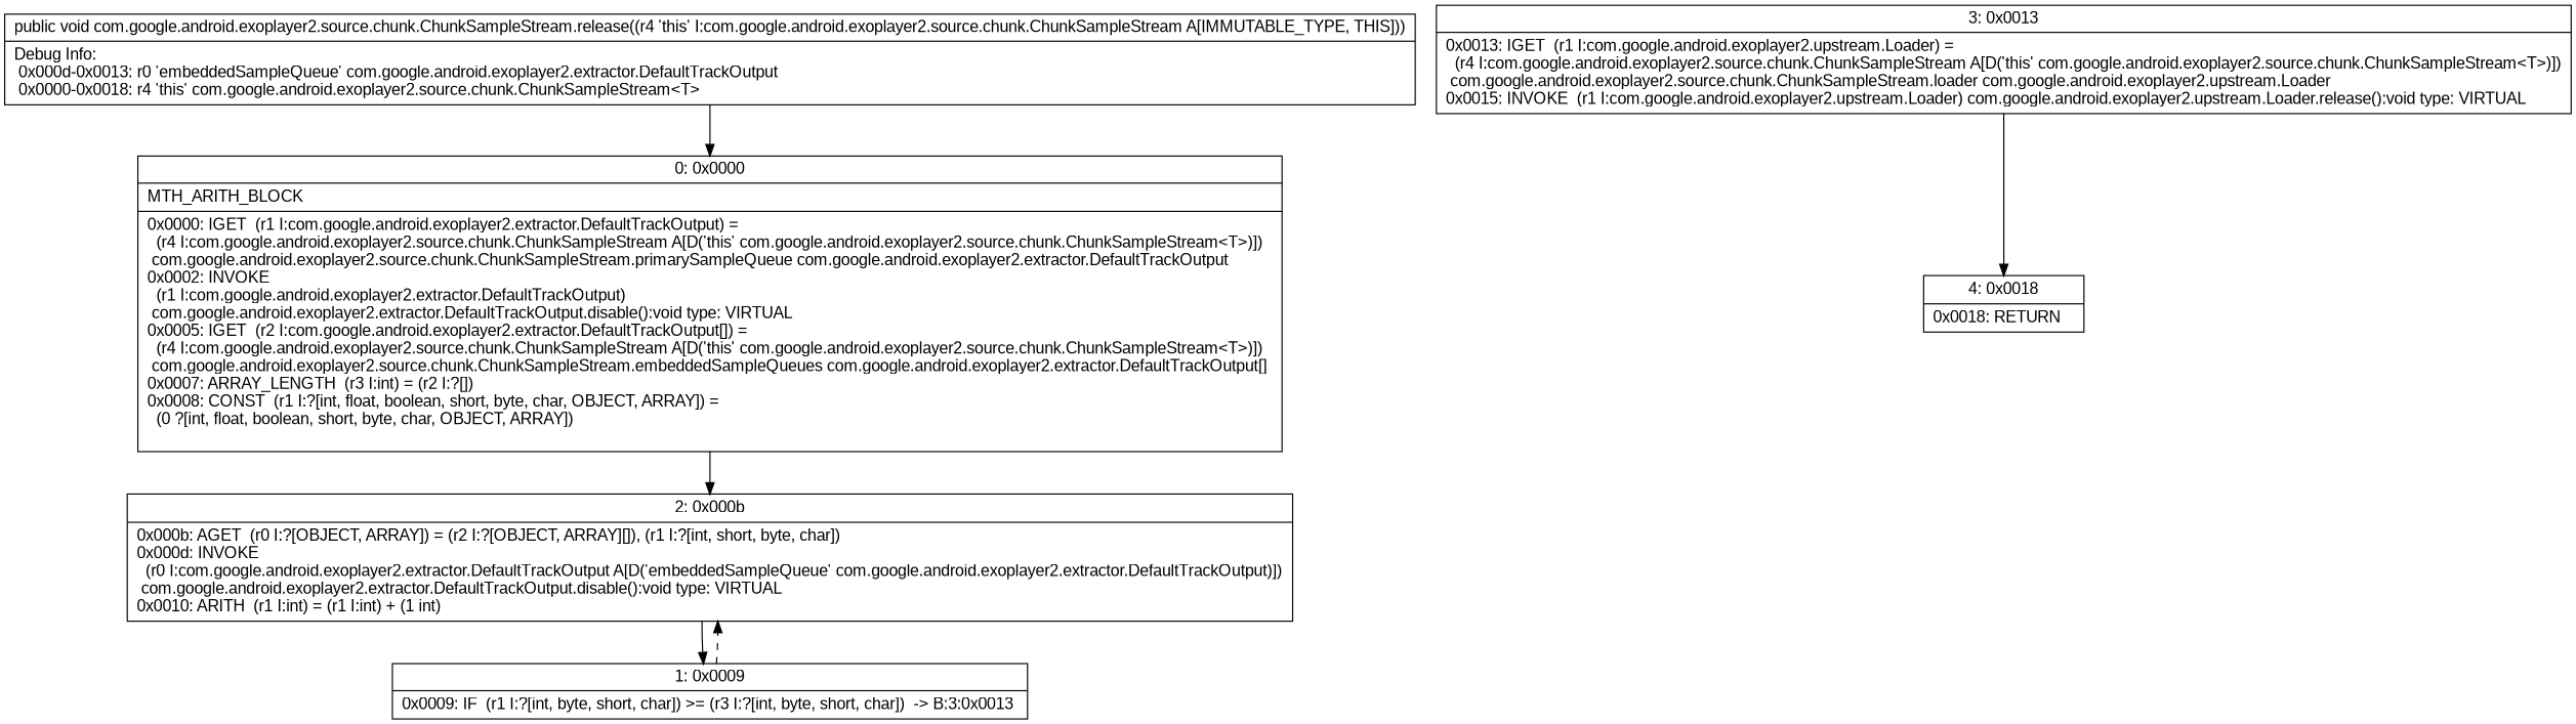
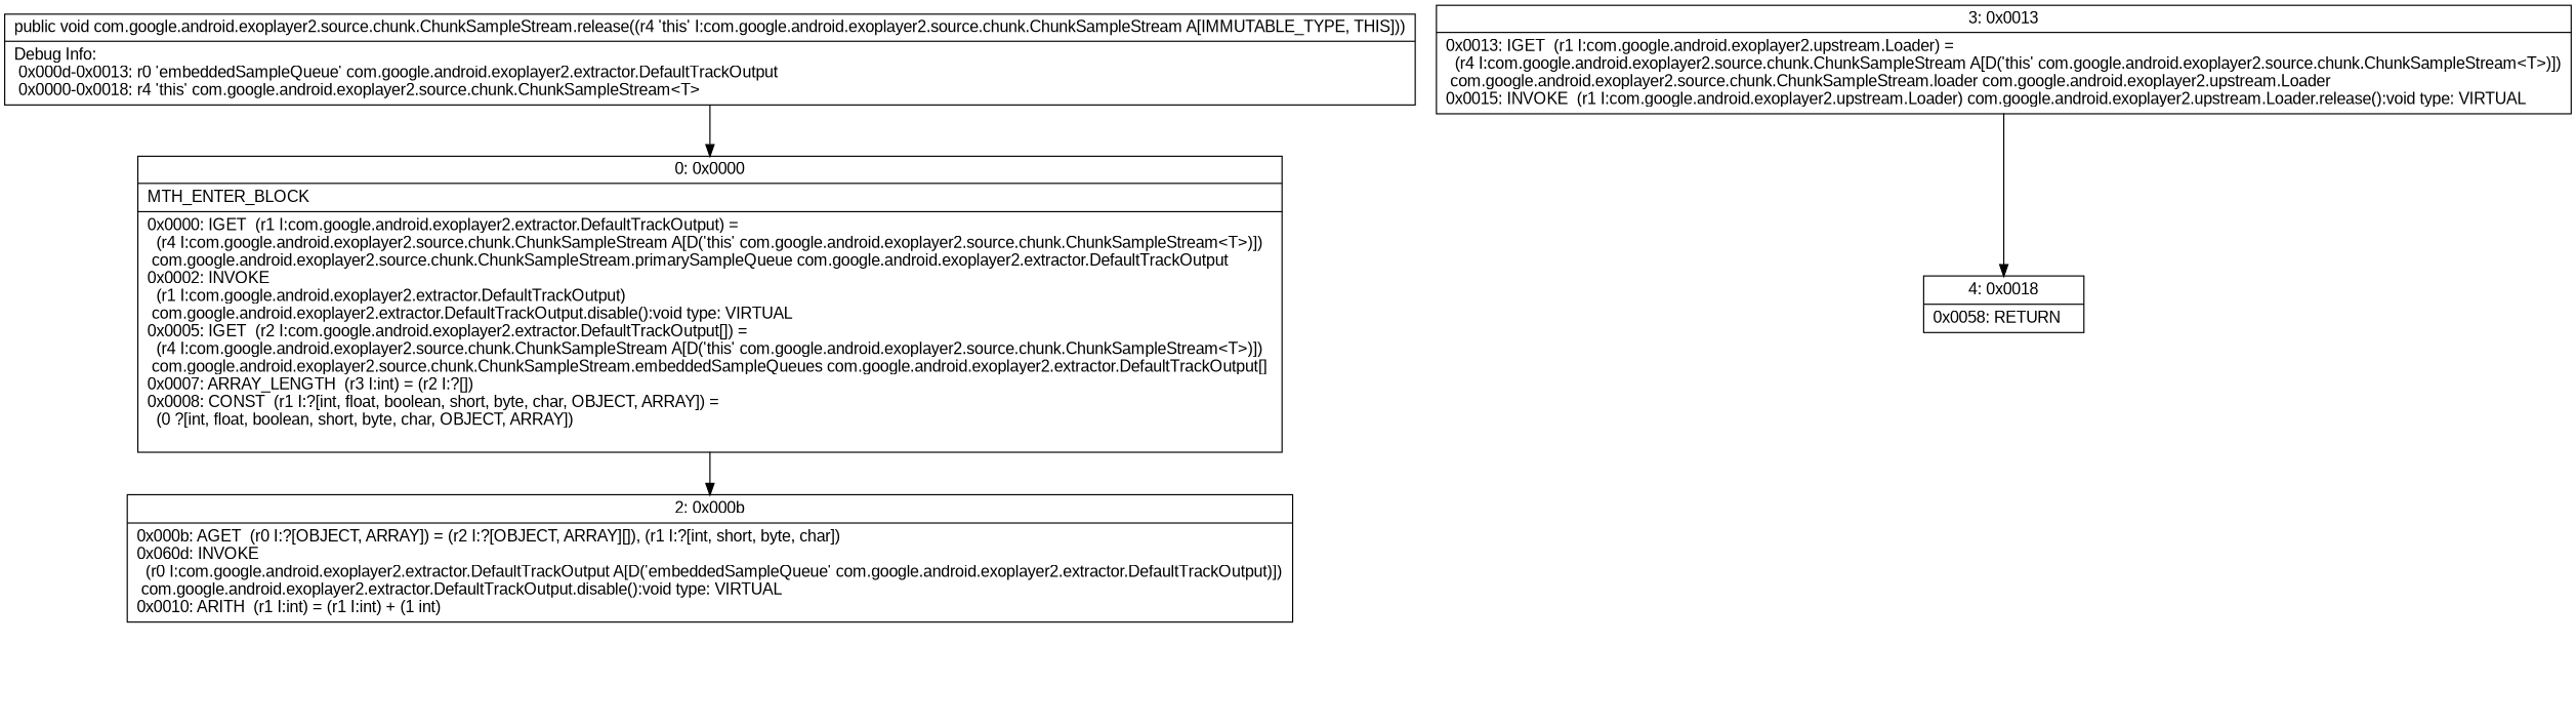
  digraph {
    fontname="Liberation Sans"
    node [fontname="Liberation Sans" shape=record]
    edge [fontname="Liberation Sans"]
-   n1 [label="{0\:\ 0x0000|MTH_ARITH_BLOCK\l|0x0000: IGET  (r1 I:com.google.android.exoplayer2.extractor.DefaultTrackOutput) = \l  (r4 I:com.google.android.exoplayer2.source.chunk.ChunkSampleStream A[D('this' com.google.android.exoplayer2.source.chunk.ChunkSampleStream\<T\>)])\l com.google.android.exoplayer2.source.chunk.ChunkSampleStream.primarySampleQueue com.google.android.exoplayer2.extractor.DefaultTrackOutput \l0x0002: INVOKE  \l  (r1 I:com.google.android.exoplayer2.extractor.DefaultTrackOutput)\l com.google.android.exoplayer2.extractor.DefaultTrackOutput.disable():void type: VIRTUAL \l0x0005: IGET  (r2 I:com.google.android.exoplayer2.extractor.DefaultTrackOutput[]) = \l  (r4 I:com.google.android.exoplayer2.source.chunk.ChunkSampleStream A[D('this' com.google.android.exoplayer2.source.chunk.ChunkSampleStream\<T\>)])\l com.google.android.exoplayer2.source.chunk.ChunkSampleStream.embeddedSampleQueues com.google.android.exoplayer2.extractor.DefaultTrackOutput[] \l0x0007: ARRAY_LENGTH  (r3 I:int) = (r2 I:?[]) \l0x0008: CONST  (r1 I:?[int, float, boolean, short, byte, char, OBJECT, ARRAY]) = \l  (0 ?[int, float, boolean, short, byte, char, OBJECT, ARRAY])\l \l}"]
-   n2 [label="{2\:\ 0x000b|0x000b: AGET  (r0 I:?[OBJECT, ARRAY]) = (r2 I:?[OBJECT, ARRAY][]), (r1 I:?[int, short, byte, char]) \l0x000d: INVOKE  \l  (r0 I:com.google.android.exoplayer2.extractor.DefaultTrackOutput A[D('embeddedSampleQueue' com.google.android.exoplayer2.extractor.DefaultTrackOutput)])\l com.google.android.exoplayer2.extractor.DefaultTrackOutput.disable():void type: VIRTUAL \l0x0010: ARITH  (r1 I:int) = (r1 I:int) + (1 int) \l}"]
-   n3 [label="{1\:\ 0x0009|0x0009: IF  (r1 I:?[int, byte, short, char]) \>= (r3 I:?[int, byte, short, char])  \-\> B:3:0x0013 \l}"]
+   n1 [label="{0\:\ 0x0000|MTH_ENTER_BLOCK\l|0x0000: IGET  (r1 I:com.google.android.exoplayer2.extractor.DefaultTrackOutput) = \l  (r4 I:com.google.android.exoplayer2.source.chunk.ChunkSampleStream A[D('this' com.google.android.exoplayer2.source.chunk.ChunkSampleStream\<T\>)])\l com.google.android.exoplayer2.source.chunk.ChunkSampleStream.primarySampleQueue com.google.android.exoplayer2.extractor.DefaultTrackOutput \l0x0002: INVOKE  \l  (r1 I:com.google.android.exoplayer2.extractor.DefaultTrackOutput)\l com.google.android.exoplayer2.extractor.DefaultTrackOutput.disable():void type: VIRTUAL \l0x0005: IGET  (r2 I:com.google.android.exoplayer2.extractor.DefaultTrackOutput[]) = \l  (r4 I:com.google.android.exoplayer2.source.chunk.ChunkSampleStream A[D('this' com.google.android.exoplayer2.source.chunk.ChunkSampleStream\<T\>)])\l com.google.android.exoplayer2.source.chunk.ChunkSampleStream.embeddedSampleQueues com.google.android.exoplayer2.extractor.DefaultTrackOutput[] \l0x0007: ARRAY_LENGTH  (r3 I:int) = (r2 I:?[]) \l0x0008: CONST  (r1 I:?[int, float, boolean, short, byte, char, OBJECT, ARRAY]) = \l  (0 ?[int, float, boolean, short, byte, char, OBJECT, ARRAY])\l \l}"]
+   n2 [label="{2\:\ 0x000b|0x000b: AGET  (r0 I:?[OBJECT, ARRAY]) = (r2 I:?[OBJECT, ARRAY][]), (r1 I:?[int, short, byte, char]) \l0x060d: INVOKE  \l  (r0 I:com.google.android.exoplayer2.extractor.DefaultTrackOutput A[D('embeddedSampleQueue' com.google.android.exoplayer2.extractor.DefaultTrackOutput)])\l com.google.android.exoplayer2.extractor.DefaultTrackOutput.disable():void type: VIRTUAL \l0x0010: ARITH  (r1 I:int) = (r1 I:int) + (1 int) \l}"]
    n4 [label="{3\:\ 0x0013|0x0013: IGET  (r1 I:com.google.android.exoplayer2.upstream.Loader) = \l  (r4 I:com.google.android.exoplayer2.source.chunk.ChunkSampleStream A[D('this' com.google.android.exoplayer2.source.chunk.ChunkSampleStream\<T\>)])\l com.google.android.exoplayer2.source.chunk.ChunkSampleStream.loader com.google.android.exoplayer2.upstream.Loader \l0x0015: INVOKE  (r1 I:com.google.android.exoplayer2.upstream.Loader) com.google.android.exoplayer2.upstream.Loader.release():void type: VIRTUAL \l}"]
-   n5 [label="{4\:\ 0x0018|0x0018: RETURN   \l}"]
+   n5 [label="{4\:\ 0x0018|0x0058: RETURN   \l}"]
    n6 [label="{public void com.google.android.exoplayer2.source.chunk.ChunkSampleStream.release((r4 'this' I:com.google.android.exoplayer2.source.chunk.ChunkSampleStream A[IMMUTABLE_TYPE, THIS]))  | Debug Info:\l  0x000d\-0x0013: r0 'embeddedSampleQueue' com.google.android.exoplayer2.extractor.DefaultTrackOutput\l  0x0000\-0x0018: r4 'this' com.google.android.exoplayer2.source.chunk.ChunkSampleStream\<T\>\l}"]
    n1 -> n2
-   n2 -> n3
-   n3 -> n2 [style=dashed]
    n4 -> n5
    n6 -> n1
  }
